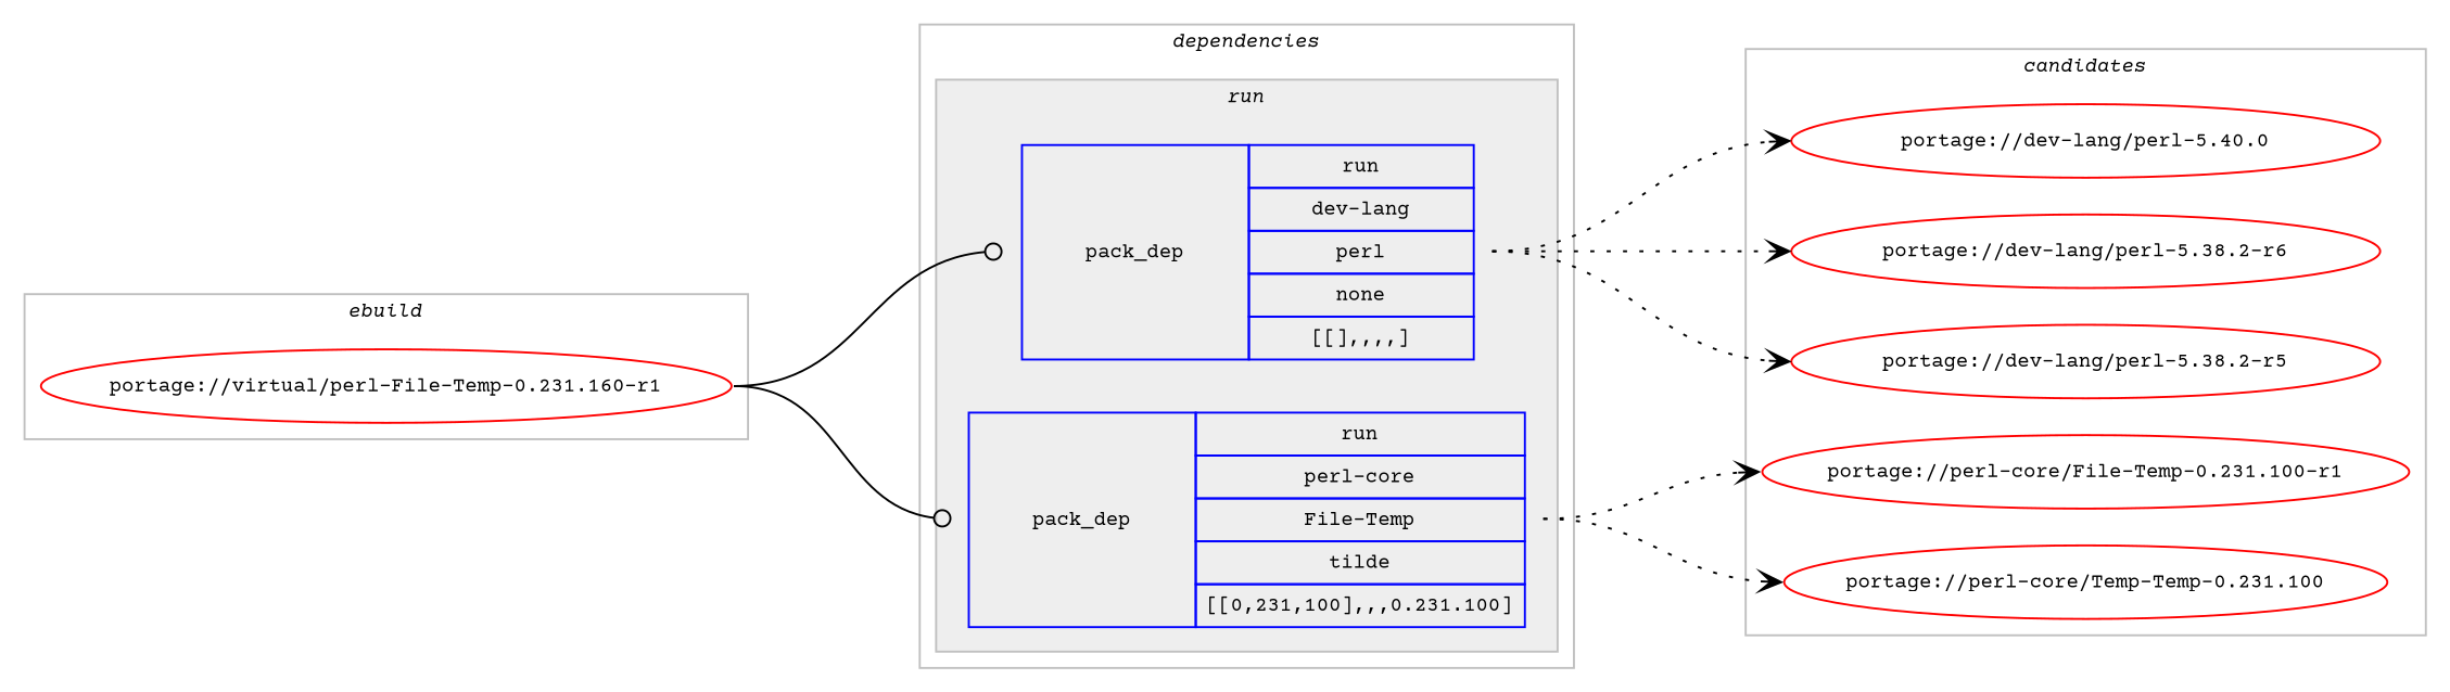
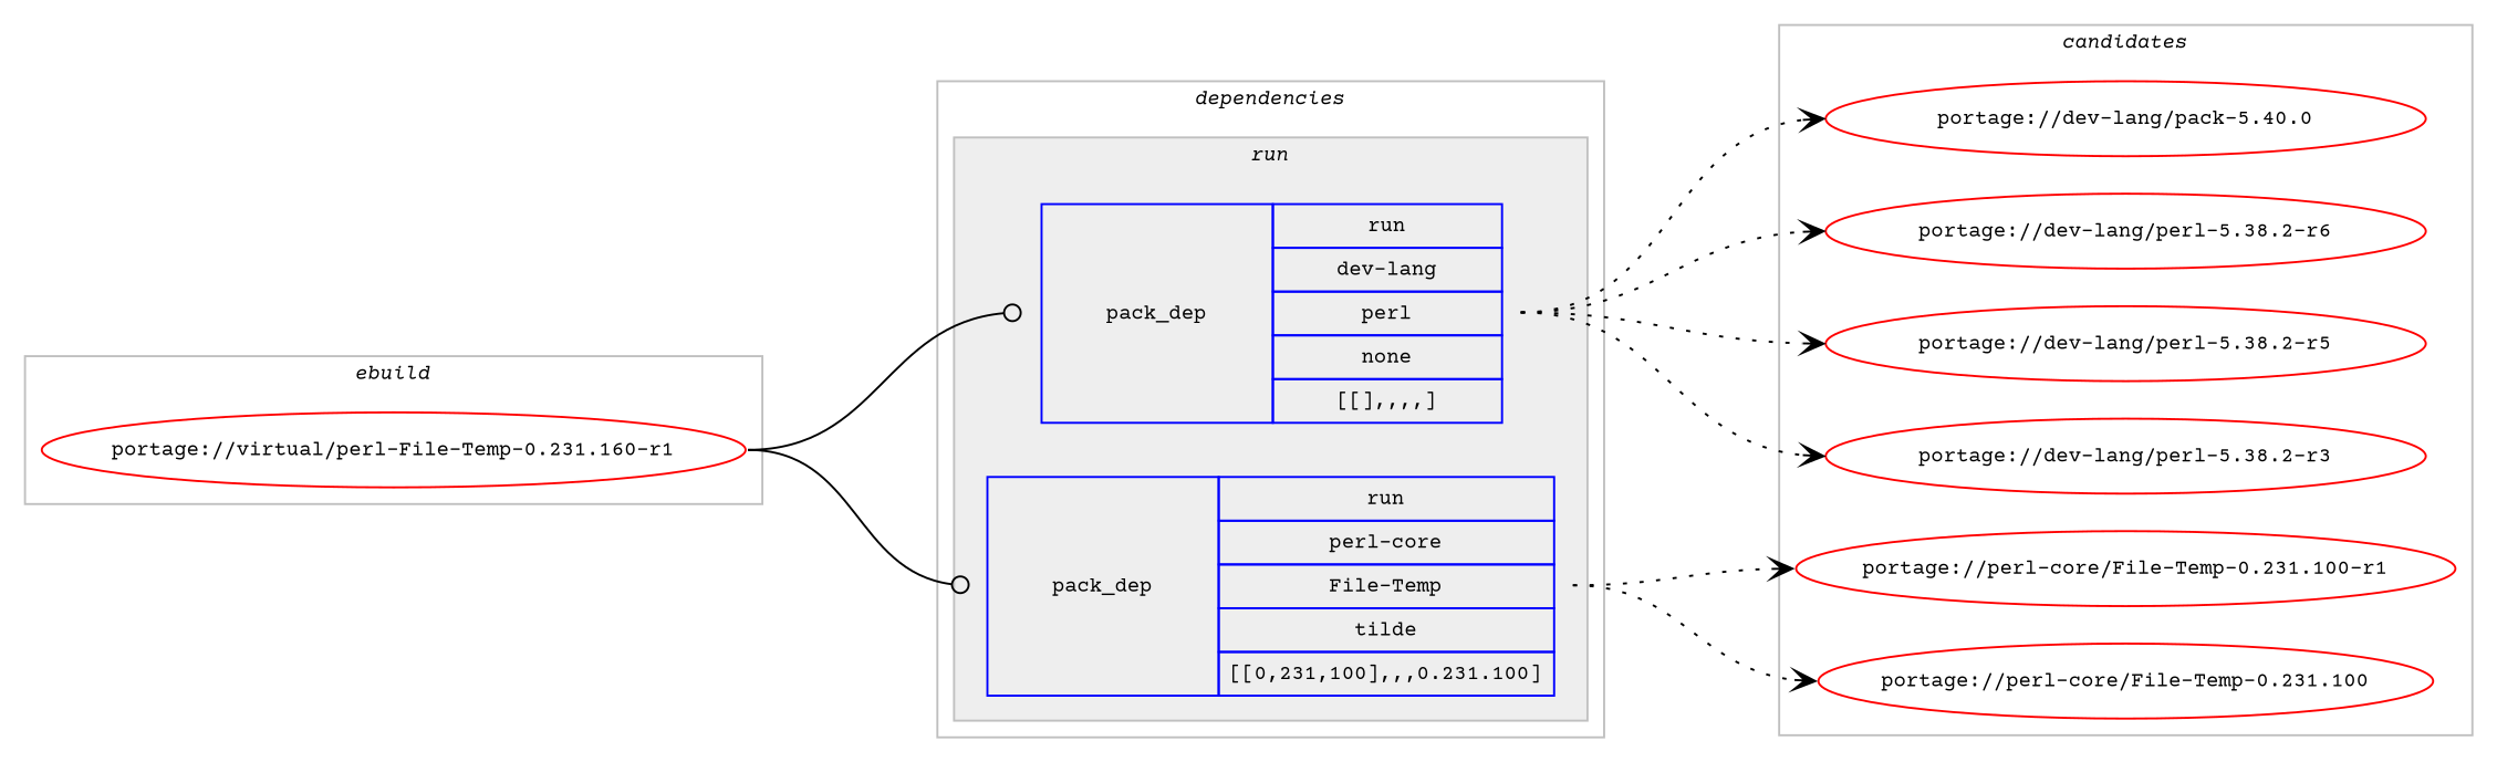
  digraph {
    compound=true
    concentrate=true
    fontname="Courier Prime"
    fontsize=10
    newrank=true
    rankdir=LR
    ranksep=1.5
    node [color=red fontname="Courier Prime" fontsize=10]
    edge [arrowhead=vee fontname="Courier Prime" headport=w style=dotted tailport=e weight=100]
    n1 [label="portage://virtual/perl-File-Temp-0.231.160-r1" width=4]
    n2 [color=blue label=<<TABLE BORDER="0" CELLBORDER="1" CELLSPACING="0" CELLPADDING="4" WIDTH="220"><TR><TD ROWSPAN="6" CELLPADDING="30">pack_dep</TD></TR><TR><TD WIDTH="110">run</TD></TR><TR><TD>dev-lang</TD></TR><TR><TD>perl</TD></TR><TR><TD>none</TD></TR><TR><TD>[[],,,,]</TD></TR></TABLE>> shape=none]
    n3 [color=blue label=<<TABLE BORDER="0" CELLBORDER="1" CELLSPACING="0" CELLPADDING="4" WIDTH="220"><TR><TD ROWSPAN="6" CELLPADDING="30">pack_dep</TD></TR><TR><TD WIDTH="110">run</TD></TR><TR><TD>perl-core</TD></TR><TR><TD>File-Temp</TD></TR><TR><TD>tilde</TD></TR><TR><TD>[[0,231,100],,,0.231.100]</TD></TR></TABLE>> shape=none]
-   n4 [label="portage://dev-lang/perl-5.40.0" width=4]
+   n4 [label="portage://dev-lang/pack-5.40.0" width=4]
    n5 [label="portage://dev-lang/perl-5.38.2-r6" width=4]
    n6 [label="portage://dev-lang/perl-5.38.2-r5" width=4]
+   n7 [label="portage://dev-lang/perl-5.38.2-r3" width=4]
    n8 [label="portage://perl-core/File-Temp-0.231.100-r1" width=4]
-   n9 [label="portage://perl-core/Temp-Temp-0.231.100" width=4]
+   n9 [label="portage://perl-core/File-Temp-0.231.100" width=4]
    subgraph cluster_1 {
      color=gray
      label=<<i>ebuild</i>>
      n1
    }
    subgraph cluster_2 {
      color=gray
      label=<<i>dependencies</i>>
      subgraph cluster_3 {
        color=gray
        fillcolor="#eeeeee"
        label=<<i>compile</i>>
        style=filled
      }
      subgraph cluster_4 {
        color=gray
        fillcolor="#eeeeee"
        label=<<i>compile and run</i>>
        style=filled
      }
      subgraph cluster_5 {
        color=gray
        fillcolor="#eeeeee"
        label=<<i>run</i>>
        style=filled
        subgraph sub_6 {
          color=gray
          fillcolor="#eeeeee"
          label=<<i>run</i>>
          style=filled
          n2
        }
        subgraph sub_7 {
          color=gray
          fillcolor="#eeeeee"
          label=<<i>run</i>>
          style=filled
          n3
        }
      }
    }
    subgraph cluster_8 {
      color=gray
      label=<<i>candidates</i>>
      rank=same
      subgraph sub_9 {
        color=black
        label=<<i>candidates</i>>
        nodesep=1
        rank=same
        n4
        n5
        n6
+       n7
      }
      subgraph sub_10 {
        color=black
        label=<<i>candidates</i>>
        nodesep=1
        rank=same
        n8
        n9
      }
    }
    n1 -> n2 [arrowhead=odot style=solid weight=20]
    n1 -> n3 [arrowhead=odot style=solid weight=20]
    n2 -> n4
    n2 -> n5
    n2 -> n6
+   n2 -> n7
    n3 -> n8
    n3 -> n9
  }
